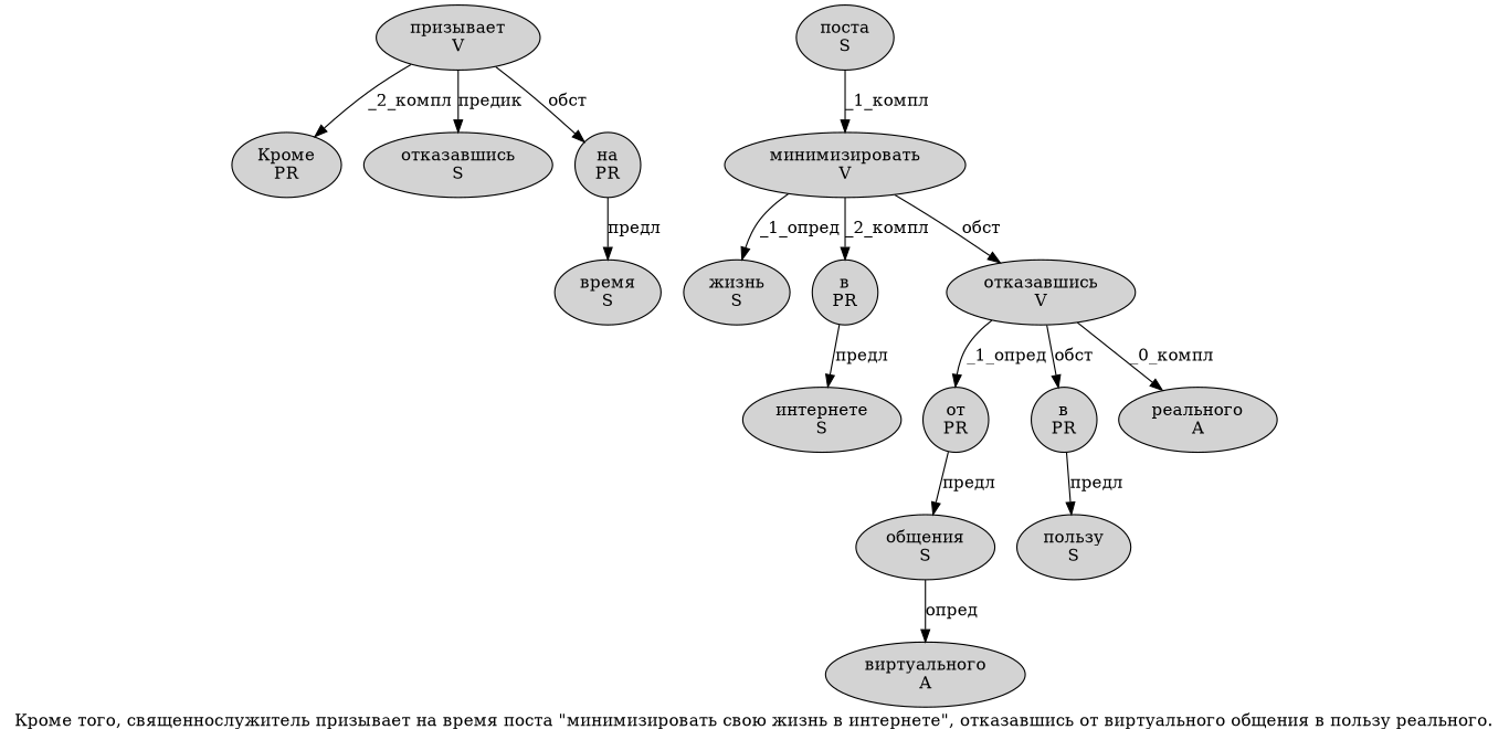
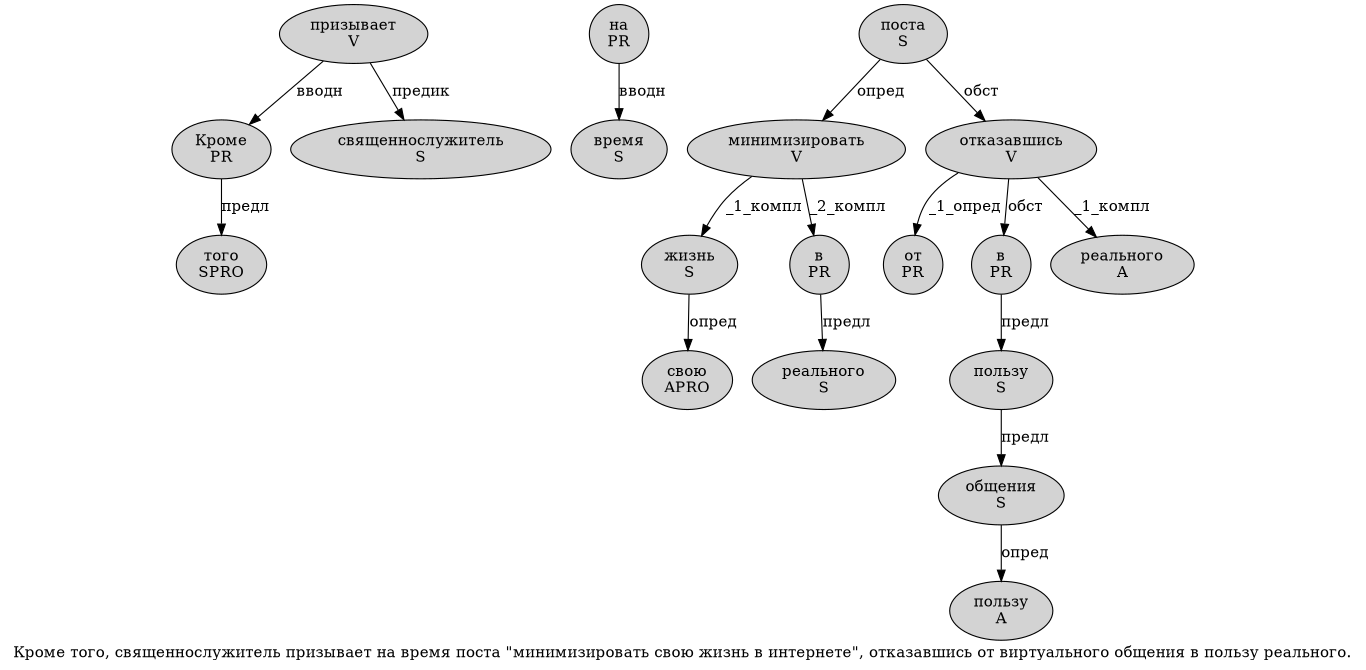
  digraph {
    label="Кроме того, священнослужитель призывает на время поста \"минимизировать свою жизнь в интернете\", отказавшись от виртуального общения в пользу реального."
    node [fillcolor=lightgray penwidth=1 shape=ellipse style=filled]
    n1 [label="Кроме\nPR"]
-   n3 [label="отказавшись\nS"]
+   n2 [label="того\nSPRO"]
+   n3 [label="священнослужитель\nS"]
    n4 [label="призывает\nV"]
    n5 [label="на\nPR"]
    n6 [label="время\nS"]
    n7 [label="поста\nS"]
    n8 [label="минимизировать\nV"]
    n9 [label="жизнь\nS"]
    n10 [label="в\nPR"]
    n11 [label="отказавшись\nV"]
-   n13 [label="интернете\nS"]
+   n12 [label="свою\nAPRO"]
+   n13 [label="реального\nS"]
    n14 [label="от\nPR"]
    n15 [label="в\nPR"]
    n16 [label="реального\nA"]
    n17 [label="общения\nS"]
    n18 [label="пользу\nS"]
-   n19 [label="виртуального\nA"]
-   n4 -> n1 [label="_2_компл"]
+   n19 [label="пользу\nA"]
+   n1 -> n2 [label="предл"]
+   n4 -> n1 [label="вводн"]
    n4 -> n3 [label="предик"]
-   n4 -> n5 [label="обст"]
-   n5 -> n6 [label="предл"]
-   n7 -> n8 [label="_1_компл"]
-   n8 -> n9 [label="_1_опред"]
+   n5 -> n6 [label="вводн"]
+   n7 -> n8 [label="опред"]
+   n8 -> n9 [label="_1_компл"]
    n8 -> n10 [label="_2_компл"]
-   n8 -> n11 [label="обст"]
+   n7 -> n11 [label="обст"]
+   n9 -> n12 [label="опред"]
    n10 -> n13 [label="предл"]
    n11 -> n14 [label="_1_опред"]
    n11 -> n15 [label="обст"]
-   n11 -> n16 [label="_0_компл"]
-   n14 -> n17 [label="предл"]
+   n11 -> n16 [label="_1_компл"]
+   n18 -> n17 [label="предл"]
    n15 -> n18 [label="предл"]
    n17 -> n19 [label="опред"]
  }
